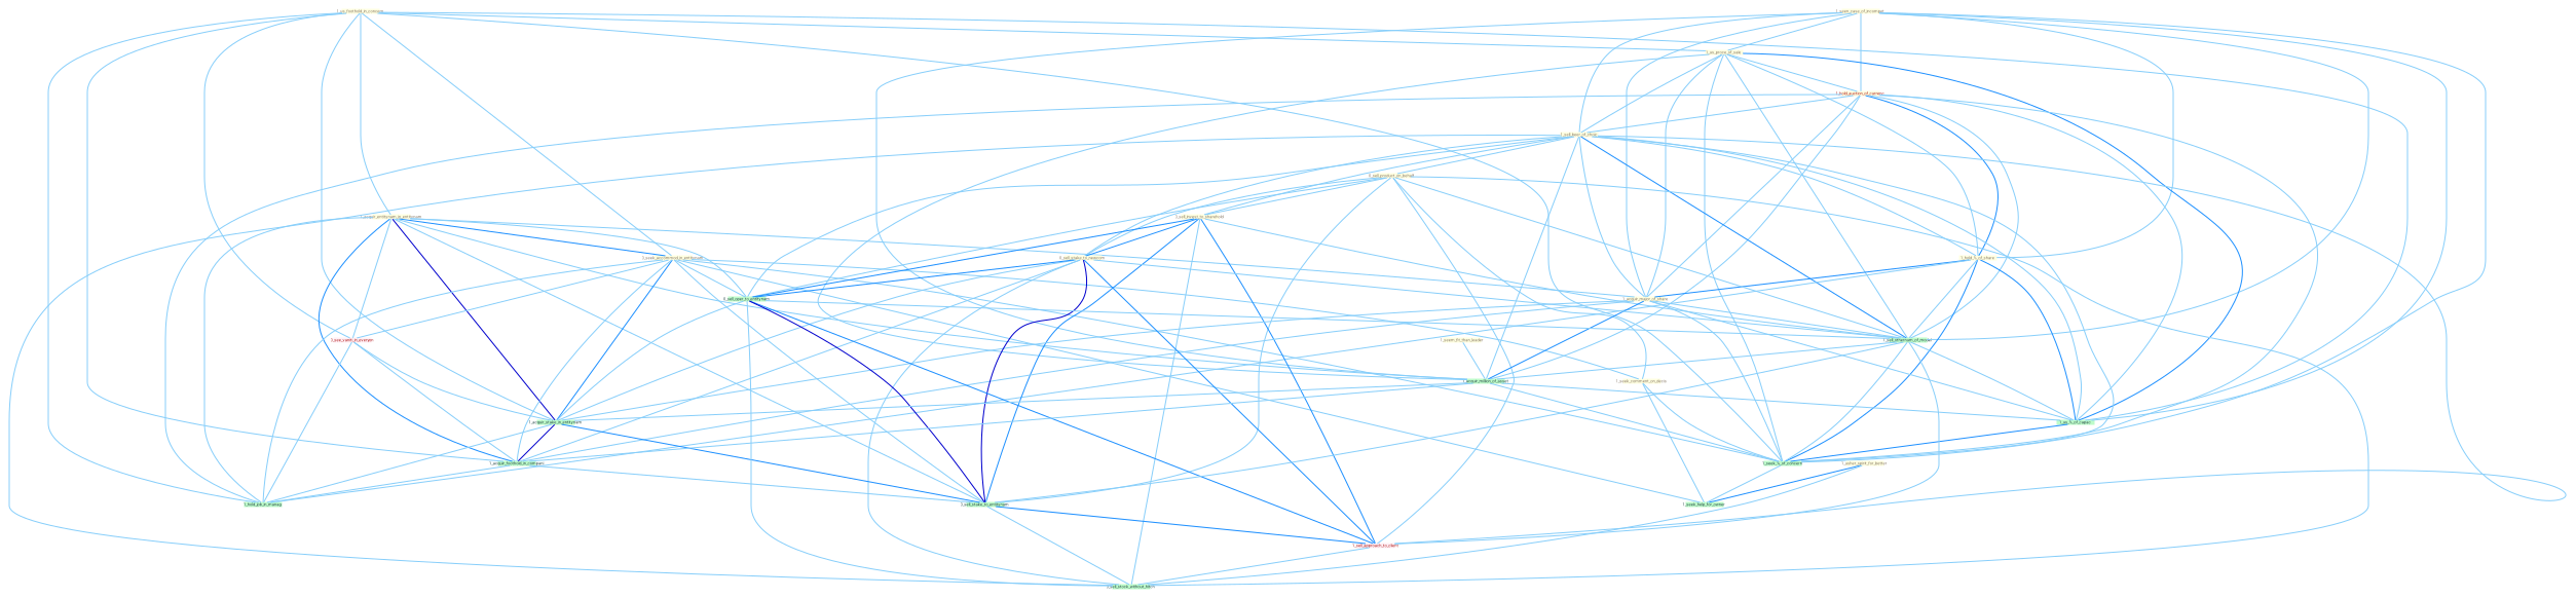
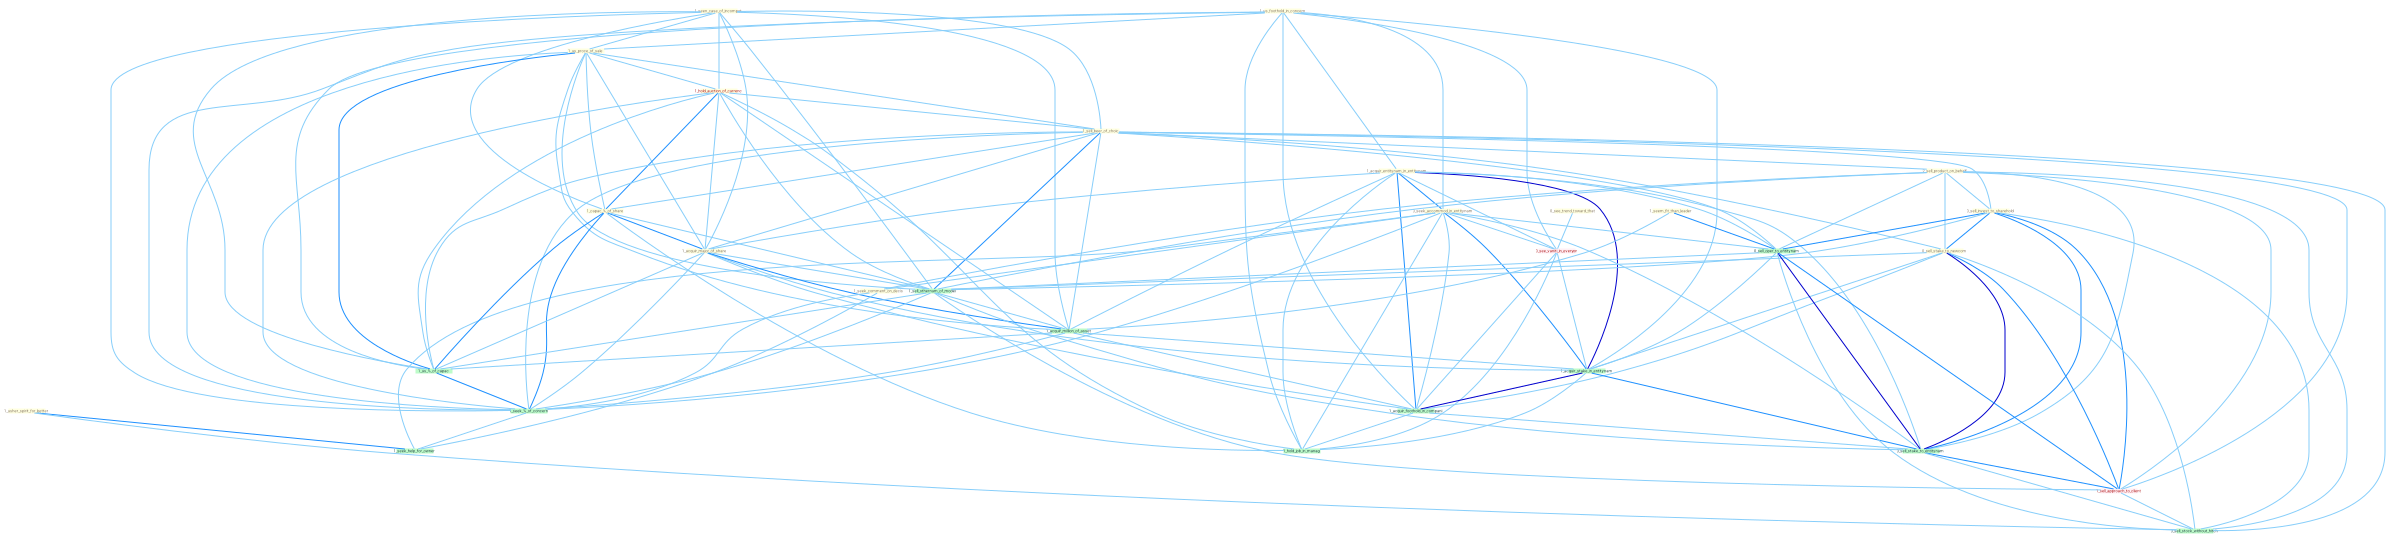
  graph {
    fontname=Roboto
    node [color="#ffffe0" fixedsize=true fontcolor="#8b7d6b" fontname=Roboto fontsize=4 shape=polygon style=filled]
    edge [color="#87cefa" fontname=Roboto w=1]
    "1_us_foothold_in_concern " [height=.06 width=.5]
    "1_acquir_entitynam_in_entitynam " [height=.06 width=.5]
    "1_seen_case_of_incompet " [height=.06 width=.5]
    "1_us_proce_of_sale " [height=.06 width=.5]
    "1_hold_auction_of_currenc " [fontcolor="#b22222" height=.06 width=.5]
    "1_usher_spirit_for_better " [height=.06 width=.5]
    "1_sell_beer_of_choic " [height=.06 width=.5]
    "0_seek_accommod_in_entitynam " [height=.06 width=.5]
-   "1_hold_%_of_share " [height=.06 width=.5]
-   "0_sell_product_on_behalf " [height=.06 width=.5]
+   "1_hold_%_of_share " [height=.06 width=.5 label="1_capac_%_of_share"]
+   "0_sell_product_on_behalf " [height=.06 width=.5 label="2_sell_product_on_behalf"]
    "0_sell_invest_to_sharehold " [height=.06 width=.5]
    "1_acquir_major_of_share " [height=.06 width=.5]
    "1_seem_fit_than_leader " [height=.06 width=.5]
    "0_sell_stake_to_newcom " [height=.06 width=.5]
+   "0_see_trend_toward_that " [height=.06 width=.5]
    "1_seek_comment_on_decis " [height=.06 width=.5]
    "0_see_vaniti_in_everyon " [color="#fff0f5" fontcolor="#b22222" height=.06 width=.5]
    "1_sell_approach_to_client " [color="#fff0f5" fontcolor="#b22222" height=.06 width=.5]
    "1_acquir_stake_in_entitynam " [color="#BDFCC9" fontcolor="#2f4f4f" height=.06 width=.5]
    n20 [color="#BDFCC9" fontcolor="#2f4f4f" height=.06 label="1_acquir_foothold_in_compani" width=.5]
    "1_us_%_of_capac " [color="#BDFCC9" fontcolor="#2f4f4f" height=.06 width=.5]
    "1_hold_job_in_manag " [color="#BDFCC9" fontcolor="#2f4f4f" height=.06 width=.5]
    "1_seek_%_of_concern " [color="#BDFCC9" fontcolor="#2f4f4f" height=.06 width=.5]
    "0_sell_oper_to_entitynam " [color="#BDFCC9" fontcolor="#2f4f4f" height=.06 width=.5]
    "1_acquir_million_of_asset " [color="#BDFCC9" fontcolor="#2f4f4f" height=.06 width=.5]
    "0_sell_stake_to_entitynam " [color="#BDFCC9" fontcolor="#2f4f4f" height=.06 width=.5]
    "1_sell_othernum_of_model " [color="#BDFCC9" fontcolor="#2f4f4f" height=.06 width=.5]
    "1_seek_help_for_owner " [color="#BDFCC9" fontcolor="#2f4f4f" height=.06 width=.5]
    "0_sell_stock_without_hitch " [color="#BDFCC9" fontcolor="#2f4f4f" height=.06 width=.5]
    subgraph sub_1 {
      "1_us_foothold_in_concern "
      "1_acquir_entitynam_in_entitynam "
      "1_seen_case_of_incompet "
      "1_us_proce_of_sale "
      "1_hold_auction_of_currenc "
      "1_usher_spirit_for_better "
      "1_sell_beer_of_choic "
      "0_seek_accommod_in_entitynam "
      "1_hold_%_of_share "
      "0_sell_product_on_behalf "
      "0_sell_invest_to_sharehold "
      "1_acquir_major_of_share "
      "1_seem_fit_than_leader "
      "0_sell_stake_to_newcom "
+     "0_see_trend_toward_that "
      "1_seek_comment_on_decis "
    }
    subgraph sub_2 {
      "0_see_vaniti_in_everyon "
      "1_sell_approach_to_client "
    }
    "1_us_foothold_in_concern " -- "1_acquir_entitynam_in_entitynam "
    "1_us_foothold_in_concern " -- "1_us_proce_of_sale "
    "1_us_foothold_in_concern " -- "0_seek_accommod_in_entitynam "
    "1_us_foothold_in_concern " -- "0_see_vaniti_in_everyon "
    "1_us_foothold_in_concern " -- "1_acquir_stake_in_entitynam "
    "1_us_foothold_in_concern " -- n20
    "1_us_foothold_in_concern " -- "1_us_%_of_capac "
    "1_us_foothold_in_concern " -- "1_hold_job_in_manag "
    "1_us_foothold_in_concern " -- "1_seek_%_of_concern "
    "1_acquir_entitynam_in_entitynam " -- "0_seek_accommod_in_entitynam " [color="#1e90ff" w=2]
    "1_acquir_entitynam_in_entitynam " -- "1_acquir_major_of_share "
    "1_acquir_entitynam_in_entitynam " -- "0_see_vaniti_in_everyon "
    "1_acquir_entitynam_in_entitynam " -- "1_acquir_stake_in_entitynam " [color="#0000cd" w=3]
    "1_acquir_entitynam_in_entitynam " -- n20 [color="#1e90ff" w=2]
    "1_acquir_entitynam_in_entitynam " -- "1_hold_job_in_manag "
    "1_acquir_entitynam_in_entitynam " -- "0_sell_oper_to_entitynam "
    "1_acquir_entitynam_in_entitynam " -- "1_acquir_million_of_asset "
    "1_acquir_entitynam_in_entitynam " -- "0_sell_stake_to_entitynam "
    "1_seen_case_of_incompet " -- "1_us_proce_of_sale "
    "1_seen_case_of_incompet " -- "1_hold_auction_of_currenc "
    "1_seen_case_of_incompet " -- "1_sell_beer_of_choic "
    "1_seen_case_of_incompet " -- "1_hold_%_of_share "
    "1_seen_case_of_incompet " -- "1_acquir_major_of_share "
    "1_seen_case_of_incompet " -- "1_us_%_of_capac "
    "1_seen_case_of_incompet " -- "1_seek_%_of_concern "
    "1_seen_case_of_incompet " -- "1_acquir_million_of_asset "
    "1_seen_case_of_incompet " -- "1_sell_othernum_of_model "
    "1_us_proce_of_sale " -- "1_hold_auction_of_currenc "
    "1_us_proce_of_sale " -- "1_sell_beer_of_choic "
    "1_us_proce_of_sale " -- "1_hold_%_of_share "
    "1_us_proce_of_sale " -- "1_acquir_major_of_share "
    "1_us_proce_of_sale " -- "1_us_%_of_capac " [color="#1e90ff" w=2]
    "1_us_proce_of_sale " -- "1_seek_%_of_concern "
    "1_us_proce_of_sale " -- "1_acquir_million_of_asset "
    "1_us_proce_of_sale " -- "1_sell_othernum_of_model "
    "1_hold_auction_of_currenc " -- "1_sell_beer_of_choic "
    "1_hold_auction_of_currenc " -- "1_hold_%_of_share " [color="#1e90ff" w=2]
    "1_hold_auction_of_currenc " -- "1_acquir_major_of_share "
    "1_hold_auction_of_currenc " -- "1_us_%_of_capac "
    "1_hold_auction_of_currenc " -- "1_hold_job_in_manag "
    "1_hold_auction_of_currenc " -- "1_seek_%_of_concern "
    "1_hold_auction_of_currenc " -- "1_acquir_million_of_asset "
    "1_hold_auction_of_currenc " -- "1_sell_othernum_of_model "
    "1_usher_spirit_for_better " -- "1_seek_help_for_owner " [color="#1e90ff"]
    "1_usher_spirit_for_better " -- "0_sell_stock_without_hitch "
    "1_sell_beer_of_choic " -- "1_hold_%_of_share "
    "1_sell_beer_of_choic " -- "0_sell_product_on_behalf "
    "1_sell_beer_of_choic " -- "0_sell_invest_to_sharehold "
    "1_sell_beer_of_choic " -- "1_acquir_major_of_share "
    "1_sell_beer_of_choic " -- "0_sell_stake_to_newcom "
    "1_sell_beer_of_choic " -- "1_sell_approach_to_client "
    "1_sell_beer_of_choic " -- "1_us_%_of_capac "
    "1_sell_beer_of_choic " -- "1_seek_%_of_concern "
    "1_sell_beer_of_choic " -- "0_sell_oper_to_entitynam "
    "1_sell_beer_of_choic " -- "1_acquir_million_of_asset "
    "1_sell_beer_of_choic " -- "1_sell_othernum_of_model " [color="#1e90ff" w=2]
    "1_sell_beer_of_choic " -- "0_sell_stock_without_hitch "
    "0_seek_accommod_in_entitynam " -- "1_seek_comment_on_decis "
    "0_seek_accommod_in_entitynam " -- "0_see_vaniti_in_everyon "
    "0_seek_accommod_in_entitynam " -- "1_acquir_stake_in_entitynam " [color="#1e90ff" w=2]
    "0_seek_accommod_in_entitynam " -- n20
    "0_seek_accommod_in_entitynam " -- "1_hold_job_in_manag "
    "0_seek_accommod_in_entitynam " -- "1_seek_%_of_concern "
    "0_seek_accommod_in_entitynam " -- "0_sell_oper_to_entitynam "
    "0_seek_accommod_in_entitynam " -- "0_sell_stake_to_entitynam "
    "0_seek_accommod_in_entitynam " -- "1_seek_help_for_owner "
    "1_hold_%_of_share " -- "1_acquir_major_of_share " [color="#1e90ff" w=2]
    "1_hold_%_of_share " -- "1_us_%_of_capac " [color="#1e90ff" w=2]
    "1_hold_%_of_share " -- "1_hold_job_in_manag "
    "1_hold_%_of_share " -- "1_seek_%_of_concern " [color="#1e90ff" w=2]
    "1_hold_%_of_share " -- "1_sell_othernum_of_model "
    "0_sell_product_on_behalf " -- "0_sell_invest_to_sharehold "
    "0_sell_product_on_behalf " -- "0_sell_stake_to_newcom "
    "0_sell_product_on_behalf " -- "1_seek_comment_on_decis "
    "0_sell_product_on_behalf " -- "1_sell_approach_to_client "
    "0_sell_product_on_behalf " -- "0_sell_oper_to_entitynam "
    "0_sell_product_on_behalf " -- "0_sell_stake_to_entitynam "
    "0_sell_product_on_behalf " -- "1_sell_othernum_of_model "
    "0_sell_product_on_behalf " -- "0_sell_stock_without_hitch "
    "0_sell_invest_to_sharehold " -- "0_sell_stake_to_newcom " [color="#1e90ff" w=2]
    "0_sell_invest_to_sharehold " -- "1_sell_approach_to_client " [color="#1e90ff" w=2]
    "0_sell_invest_to_sharehold " -- "0_sell_oper_to_entitynam " [color="#1e90ff" w=2]
    "0_sell_invest_to_sharehold " -- "0_sell_stake_to_entitynam " [color="#1e90ff" w=2]
    "0_sell_invest_to_sharehold " -- "1_sell_othernum_of_model "
    "0_sell_invest_to_sharehold " -- "0_sell_stock_without_hitch "
    "1_acquir_major_of_share " -- "1_acquir_stake_in_entitynam "
    "1_acquir_major_of_share " -- n20
    "1_acquir_major_of_share " -- "1_us_%_of_capac "
    "1_acquir_major_of_share " -- "1_seek_%_of_concern "
    "1_acquir_major_of_share " -- "1_acquir_million_of_asset " [color="#1e90ff" w=2]
    "1_acquir_major_of_share " -- "1_sell_othernum_of_model "
    "1_seem_fit_than_leader " -- "1_acquir_million_of_asset "
    "0_sell_stake_to_newcom " -- "1_sell_approach_to_client " [color="#1e90ff" w=2]
    "0_sell_stake_to_newcom " -- "1_acquir_stake_in_entitynam "
    "0_sell_stake_to_newcom " -- n20
-   "0_sell_stake_to_newcom " -- "0_sell_oper_to_entitynam " [color="#1e90ff" w=2]
+   "1_seem_fit_than_leader " -- "0_sell_oper_to_entitynam " [color="#1e90ff" w=2]
    "0_sell_stake_to_newcom " -- "0_sell_stake_to_entitynam " [color="#0000cd" w=3]
    "0_sell_stake_to_newcom " -- "1_sell_othernum_of_model "
    "0_sell_stake_to_newcom " -- "0_sell_stock_without_hitch "
+   "0_see_trend_toward_that " -- "0_see_vaniti_in_everyon "
    "1_seek_comment_on_decis " -- "1_seek_%_of_concern "
    "1_seek_comment_on_decis " -- "1_seek_help_for_owner "
    "0_see_vaniti_in_everyon " -- "1_acquir_stake_in_entitynam "
    "0_see_vaniti_in_everyon " -- n20
    "0_see_vaniti_in_everyon " -- "1_hold_job_in_manag "
    "1_sell_approach_to_client " -- "0_sell_stock_without_hitch "
    "1_acquir_stake_in_entitynam " -- n20 [color="#0000cd" w=3]
    "1_acquir_stake_in_entitynam " -- "1_hold_job_in_manag "
    "1_acquir_stake_in_entitynam " -- "0_sell_stake_to_entitynam " [color="#1e90ff" w=2]
    n20 -- "1_hold_job_in_manag "
    n20 -- "0_sell_stake_to_entitynam "
    "1_us_%_of_capac " -- "1_seek_%_of_concern " [color="#1e90ff" w=2]
    "1_seek_%_of_concern " -- "1_seek_help_for_owner "
    "0_sell_oper_to_entitynam " -- "1_sell_approach_to_client " [color="#1e90ff" w=2]
    "0_sell_oper_to_entitynam " -- "1_acquir_stake_in_entitynam "
    "0_sell_oper_to_entitynam " -- "0_sell_stake_to_entitynam " [color="#0000cd" w=3]
    "0_sell_oper_to_entitynam " -- "1_sell_othernum_of_model "
    "0_sell_oper_to_entitynam " -- "0_sell_stock_without_hitch "
    "1_acquir_million_of_asset " -- "1_acquir_stake_in_entitynam "
    "1_acquir_million_of_asset " -- n20
    "1_acquir_million_of_asset " -- "1_us_%_of_capac "
    "1_acquir_million_of_asset " -- "1_seek_%_of_concern "
    "0_sell_stake_to_entitynam " -- "1_sell_approach_to_client " [color="#1e90ff" w=2]
    "0_sell_stake_to_entitynam " -- "0_sell_stock_without_hitch "
    "1_sell_othernum_of_model " -- "1_sell_approach_to_client "
    "1_sell_othernum_of_model " -- "1_us_%_of_capac "
    "1_sell_othernum_of_model " -- "1_seek_%_of_concern "
    "1_sell_othernum_of_model " -- "1_acquir_million_of_asset "
    "1_sell_othernum_of_model " -- "0_sell_stake_to_entitynam "
  }
